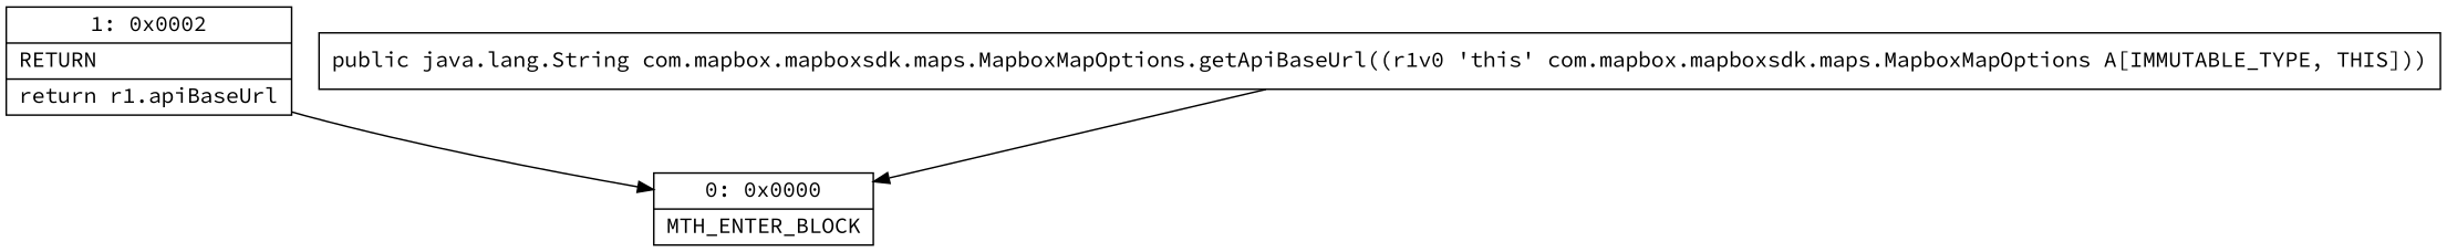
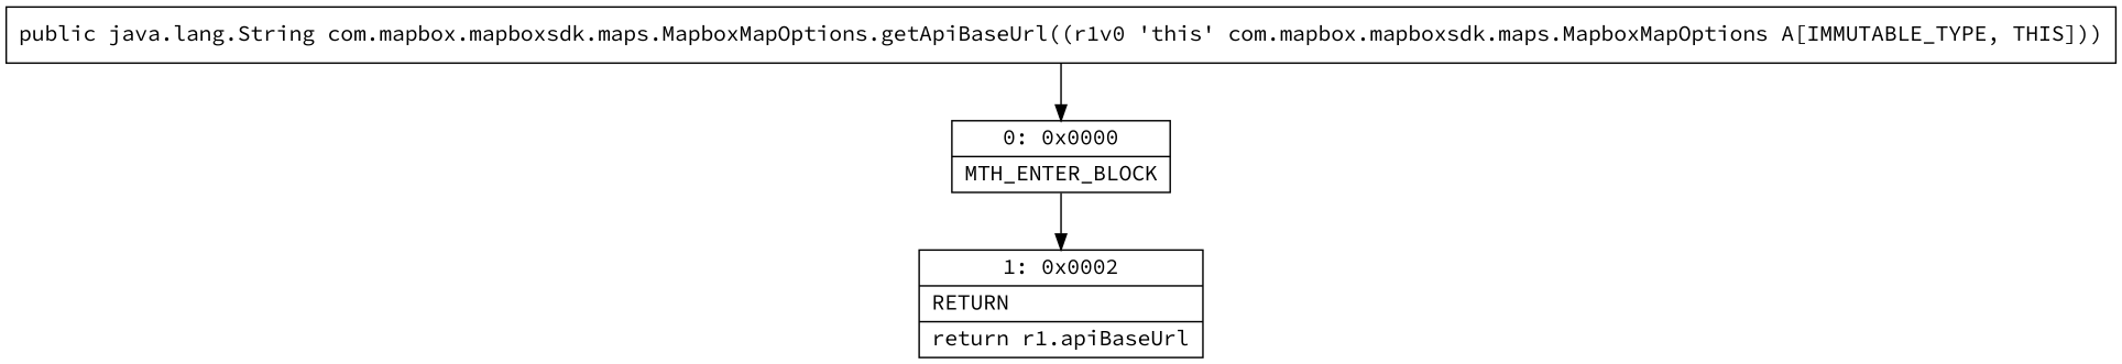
  digraph {
    fontname="Source Code Pro"
    node [shape=record fontname="Source Code Pro"]
    edge [fontname="Source Code Pro"]
    n1 [label="{0\:\ 0x0000|MTH_ENTER_BLOCK\l}"]
    n2 [label="{1\:\ 0x0002|RETURN\l|return r1.apiBaseUrl\l}"]
    n3 [label="{public java.lang.String com.mapbox.mapboxsdk.maps.MapboxMapOptions.getApiBaseUrl((r1v0 'this' com.mapbox.mapboxsdk.maps.MapboxMapOptions A[IMMUTABLE_TYPE, THIS])) }"]
-   n2 -> n1
+   n1 -> n2
    n3 -> n1
  }
